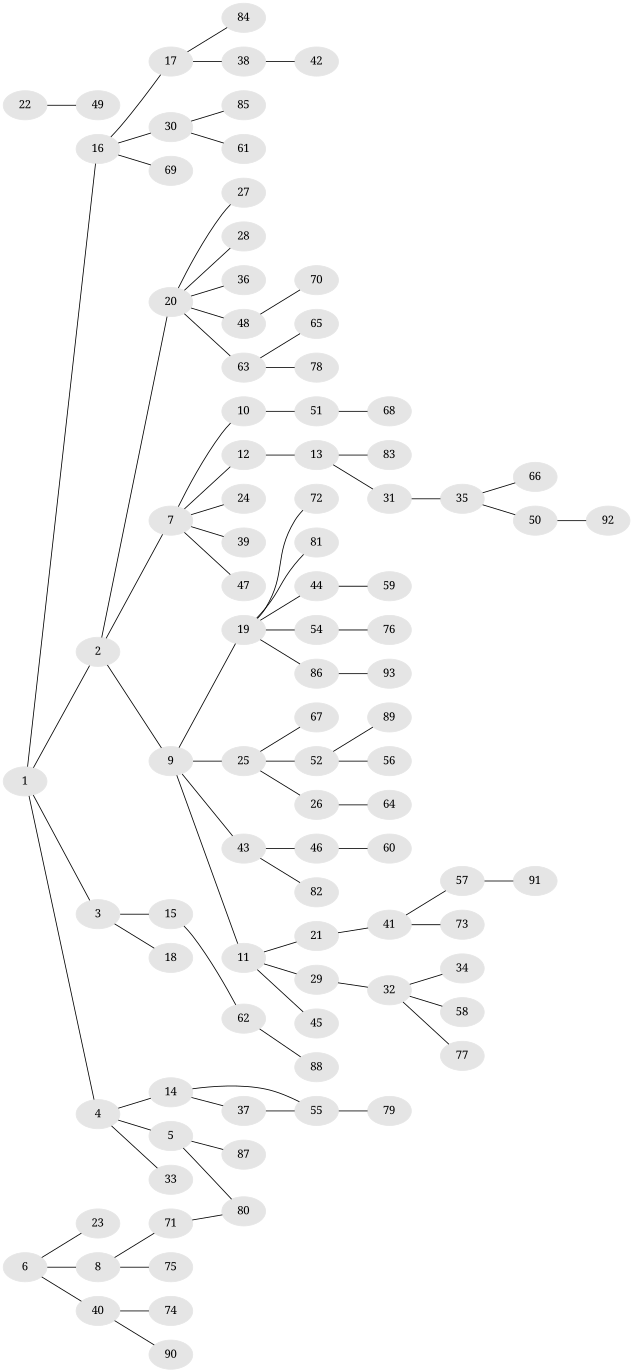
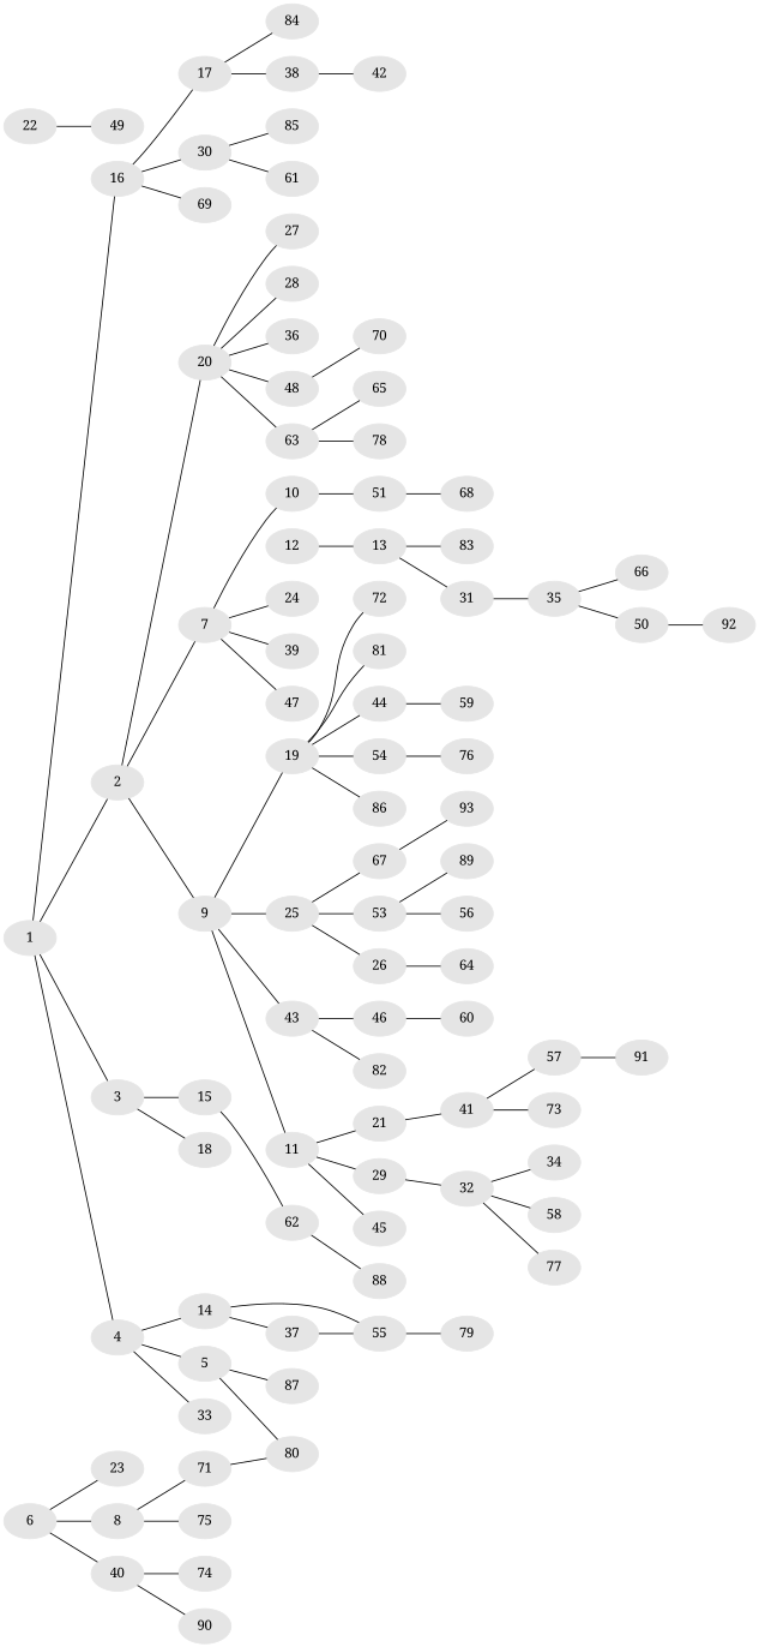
  graph {
    fontname="Noto Serif"
    rankdir=LR
    node [color=gray90 fontname="Noto Serif" style=filled]
    edge [fontname="Noto Serif"]
    1
    2
    3
    4
    16
    7
    9
    20
    15
    18
    5
    14
    33
    17
    30
    69
    6
    8
    23
    40
    10
    12
    24
    39
    47
    11
    19
    25
    43
    27
    28
    36
    48
    63
    62
    87
    80
    37
    55
    71
    75
    74
    90
    51
    13
    21
    29
    45
    44
    54
    72
    81
    86
    26
-   53 [label=52]
+   53
    67
    46
    82
    68
    41
    32
    31
    83
    35
    22
    49
    88
    38
    84
    61
    85
    42
    59
    76
    70
    65
    78
    57
    73
    64
    56
    89
    34
    58
    77
    50
    66
    92
    79
    91
    60
    93
    1 -- 2
    1 -- 3
    1 -- 4
    1 -- 16
    2 -- 7
    2 -- 9
    2 -- 20
    3 -- 15
    3 -- 18
    4 -- 5
    4 -- 14
    4 -- 33
    16 -- 17
    16 -- 30
    16 -- 69
    7 -- 10
-   7 -- 12
    7 -- 24
    7 -- 39
    7 -- 47
    9 -- 11
    9 -- 19
    9 -- 25
    9 -- 43
    20 -- 27
    20 -- 28
    20 -- 36
    20 -- 48
    20 -- 63
    15 -- 62
    5 -- 87
    5 -- 80
    14 -- 37
    14 -- 55
    17 -- 38
    17 -- 84
    30 -- 61
    30 -- 85
    6 -- 8
    6 -- 23
    6 -- 40
    8 -- 71
    8 -- 75
    40 -- 74
    40 -- 90
    10 -- 51
    12 -- 13
    11 -- 21
    11 -- 29
    11 -- 45
    19 -- 44
    19 -- 54
    19 -- 72
    19 -- 81
    19 -- 86
    25 -- 26
    25 -- 53
    25 -- 67
    43 -- 46
    43 -- 82
    48 -- 70
    63 -- 65
    63 -- 78
    62 -- 88
    37 -- 55
    55 -- 79
    71 -- 80
    51 -- 68
    13 -- 31
    13 -- 83
    21 -- 41
    29 -- 32
    44 -- 59
    54 -- 76
    26 -- 64
    53 -- 56
    53 -- 89
-   86 -- 93
+   67 -- 93
    46 -- 60
    41 -- 57
    41 -- 73
    32 -- 34
    32 -- 58
    32 -- 77
    31 -- 35
    35 -- 50
    35 -- 66
    22 -- 49
    38 -- 42
    57 -- 91
    50 -- 92
  }
